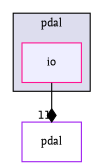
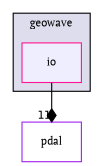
  digraph {
    compound=true
    fontname="PT Serif"
    node [fontname="PT Serif" fontsize=10 shape=box style=filled]
    n1 [fillcolor="#eeeeff" label=io pencolor=black color=deeppink]
    n2 [color=purple fillcolor=white label=pdal]
    subgraph cluster_1 {
      bgcolor="#ddddee"
      fontsize=10
-     label=pdal
+     label=geowave
      pencolor=black
      n1
    }
    n1 -> n2 [headlabel=11 labeldistance=1.5 labelfontname=Helvetica labelfontsize=10 arrowhead=diamond fontname="PT Serif"]
  }
